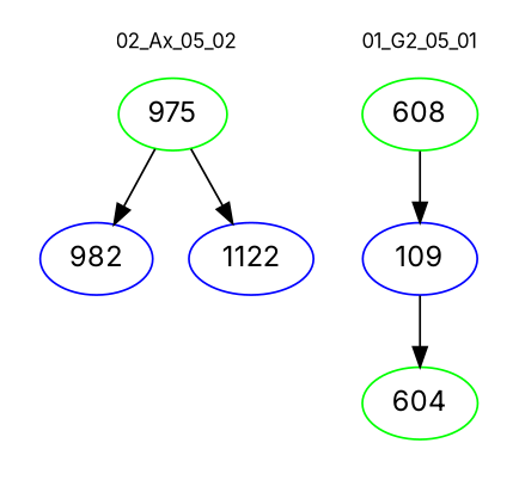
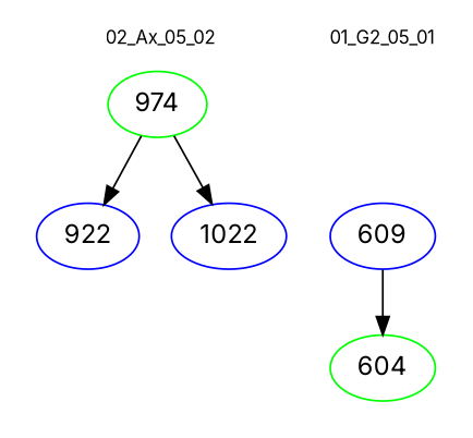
  digraph {
    fontname=Inter
    node [color=green fontname=Inter]
    edge [color=black fontname=Inter]
-   n1 [label=975]
-   n2 [color=blue label=982]
-   n3 [color=blue label=1122]
-   n4 [label=608]
-   n5 [color=blue label=109]
+   n1 [label=974]
+   n2 [color=blue label=922]
+   n3 [color=blue label=1022]
+   n5 [color=blue label=609]
    n6 [label=604]
    subgraph cluster_1 {
      color=white
      fontsize=10
      label="02_Ax_05_02"
      n1
      n2
      n3
    }
    subgraph cluster_2 {
      color=white
      fontsize=10
      label="01_G2_05_01"
-     n4
      n5
      n6
    }
    n1 -> n2
    n1 -> n3
-   n4 -> n5
    n5 -> n6
  }
